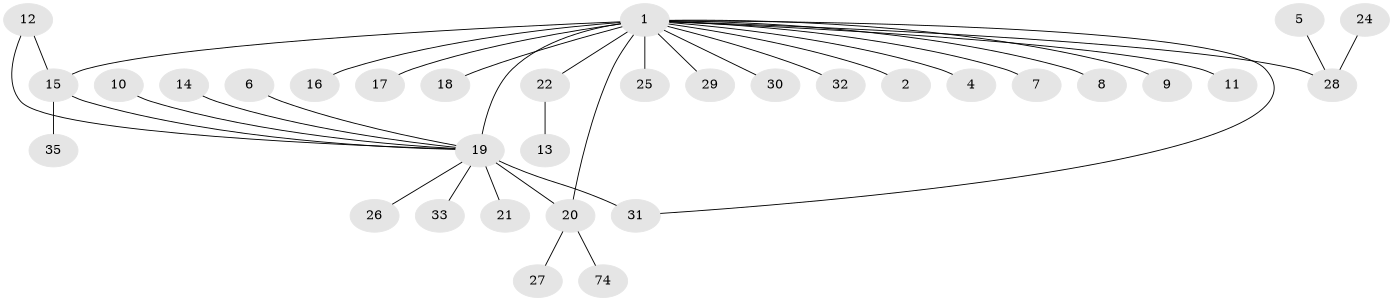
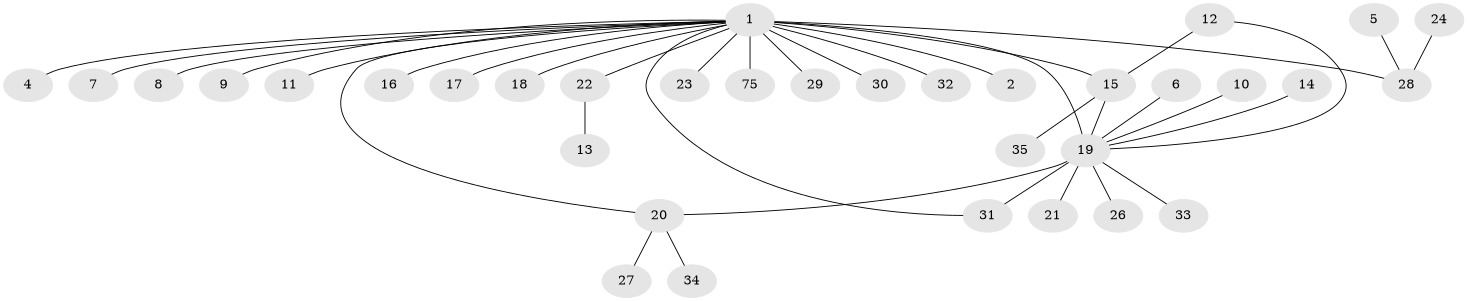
  graph {
    node [color=gray90 style=filled]
    edge [weight=1.0]
    1
    2
    4
    7
    8
    9
    11
    15
    16
    17
    18
    19
    20
    22
-   25
+   23
+   25 [label=75]
    28
    29
    30
    31
    32
    35
    21
    26
    33
    27
-   34 [label=74]
+   34
    13
    5
    6
    10
    12
    14
    24
    1 -- 2
    1 -- 4
    1 -- 7
    1 -- 8
    1 -- 9
    1 -- 11
    1 -- 15 [weight=2.0]
    1 -- 16
    1 -- 17
    1 -- 18 [weight=2.0]
    1 -- 19 [weight=4.0]
    1 -- 20
    1 -- 22 [weight=2.0]
+   1 -- 23
    1 -- 25 [weight=2.0]
    1 -- 28
    1 -- 29 [weight=2.0]
    1 -- 30 [weight=2.0]
    1 -- 31
    1 -- 32
    15 -- 19
    15 -- 35
    19 -- 20
    19 -- 31 [weight=2.0]
    19 -- 21
    19 -- 26
    19 -- 33
    20 -- 27
    20 -- 34
    22 -- 13
    5 -- 28
    6 -- 19
    10 -- 19
    12 -- 15
    12 -- 19
    14 -- 19
    24 -- 28
  }
